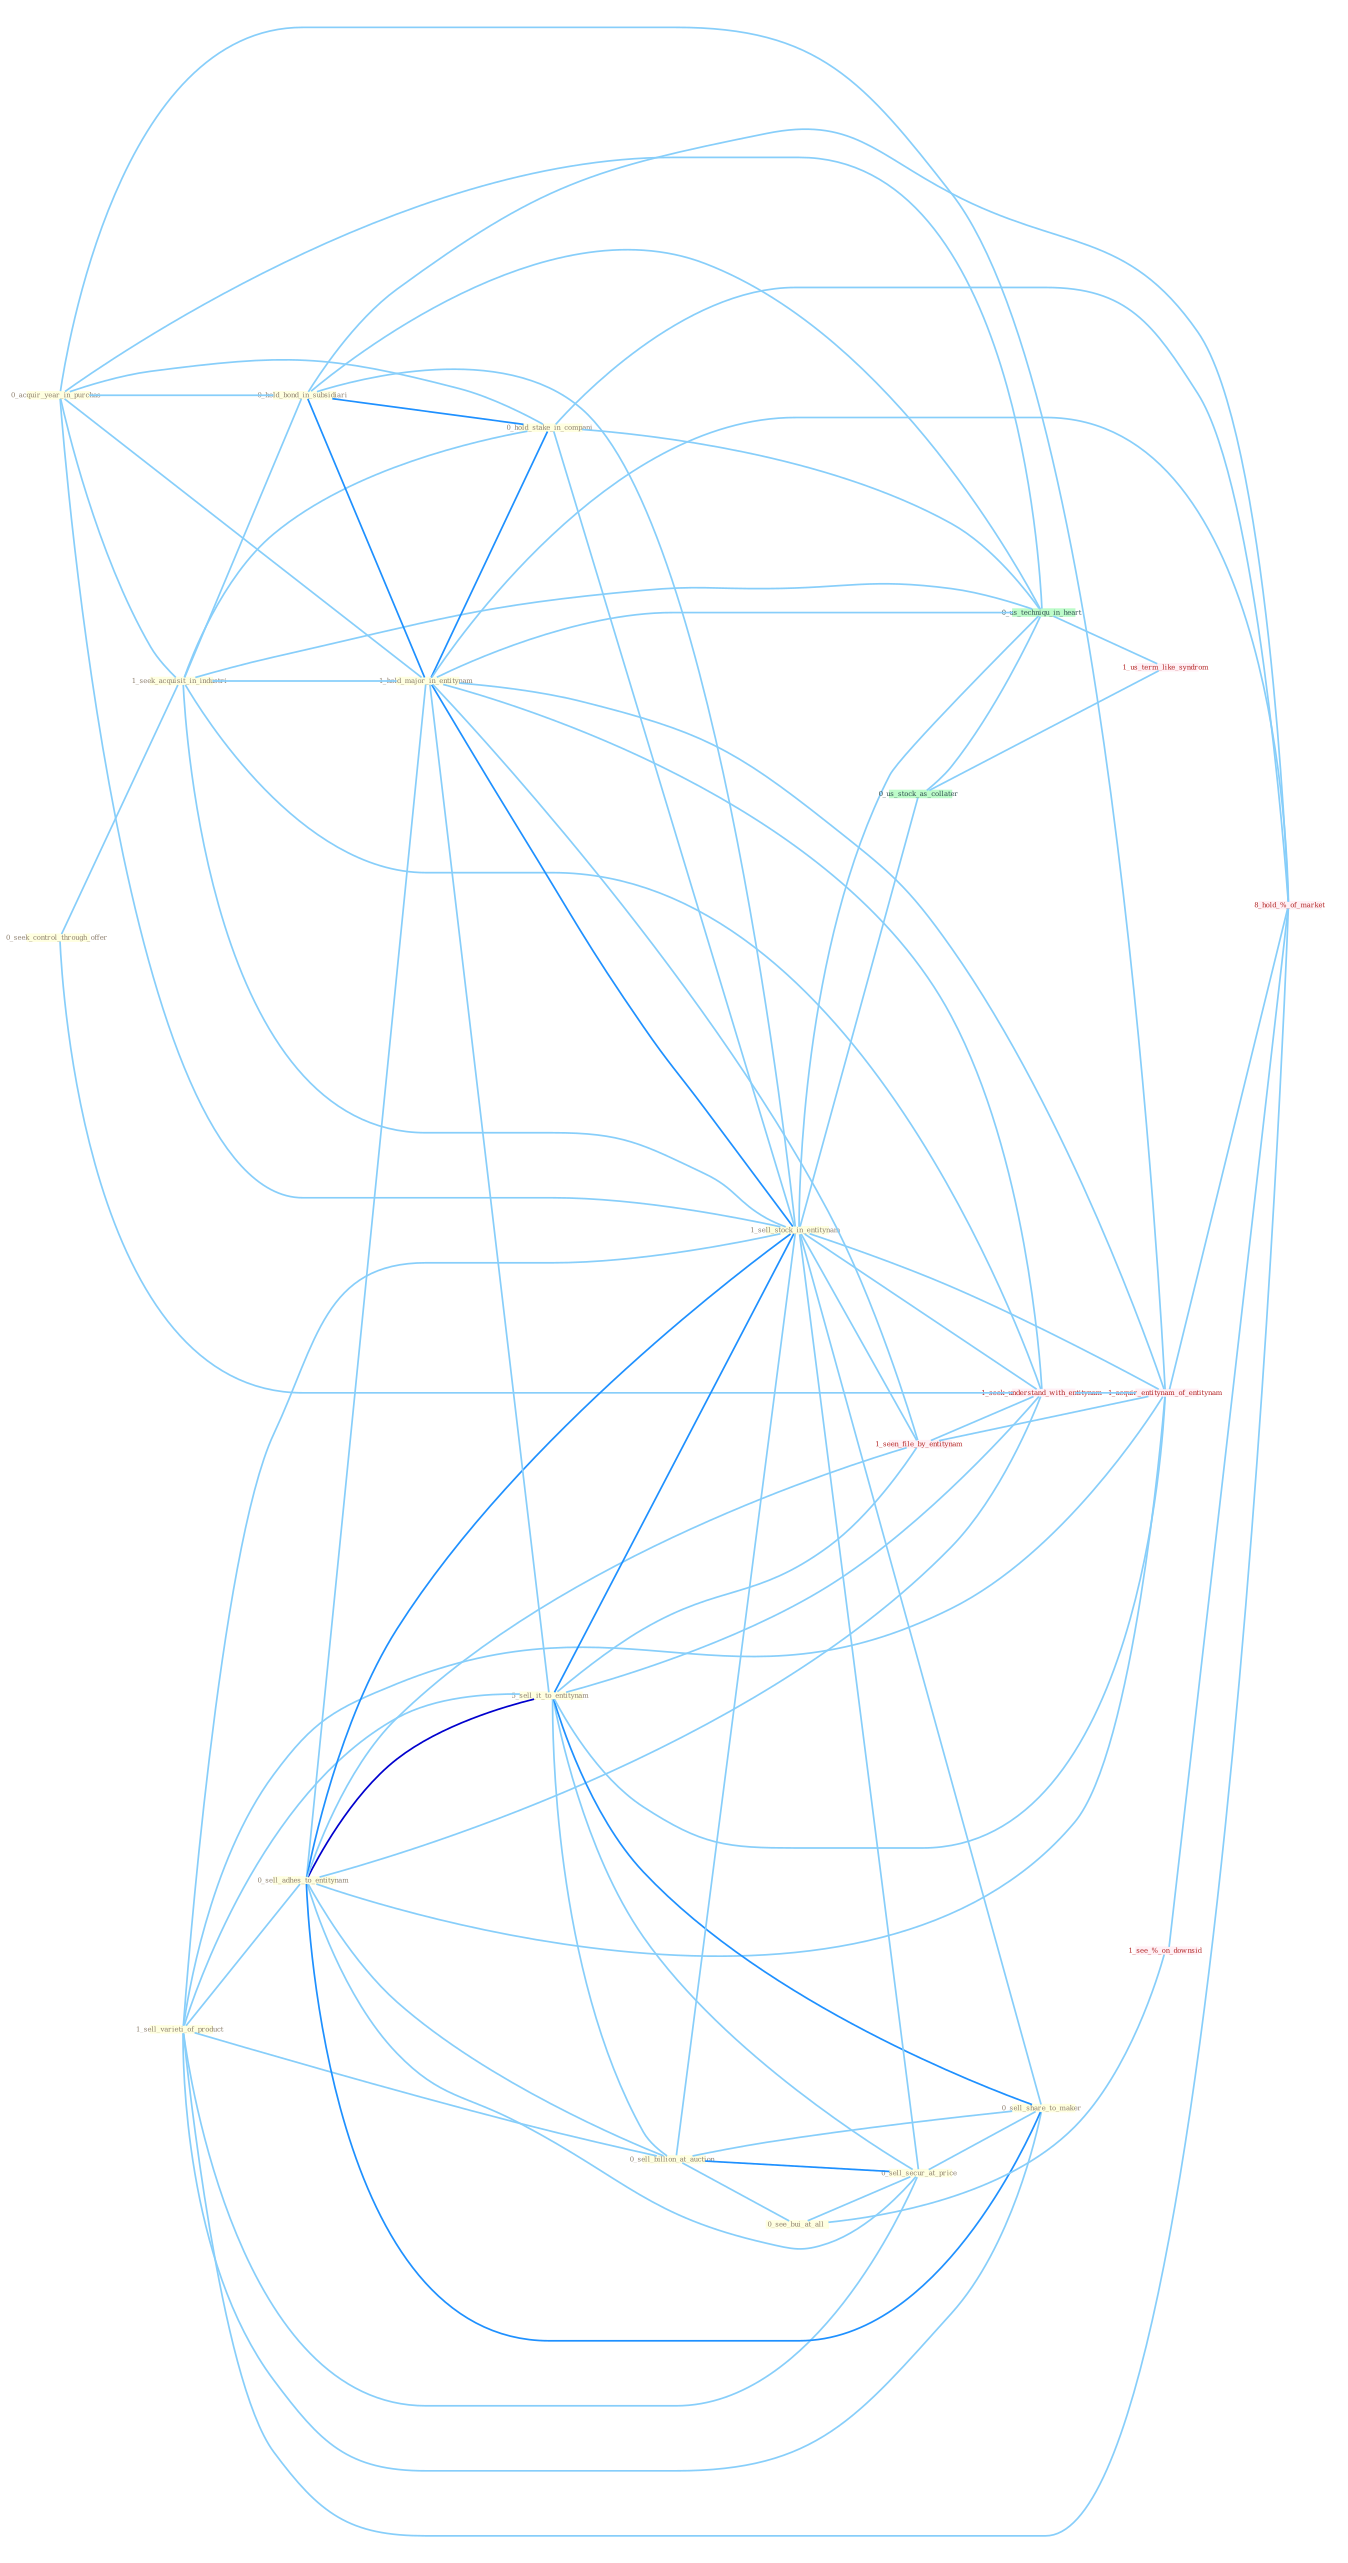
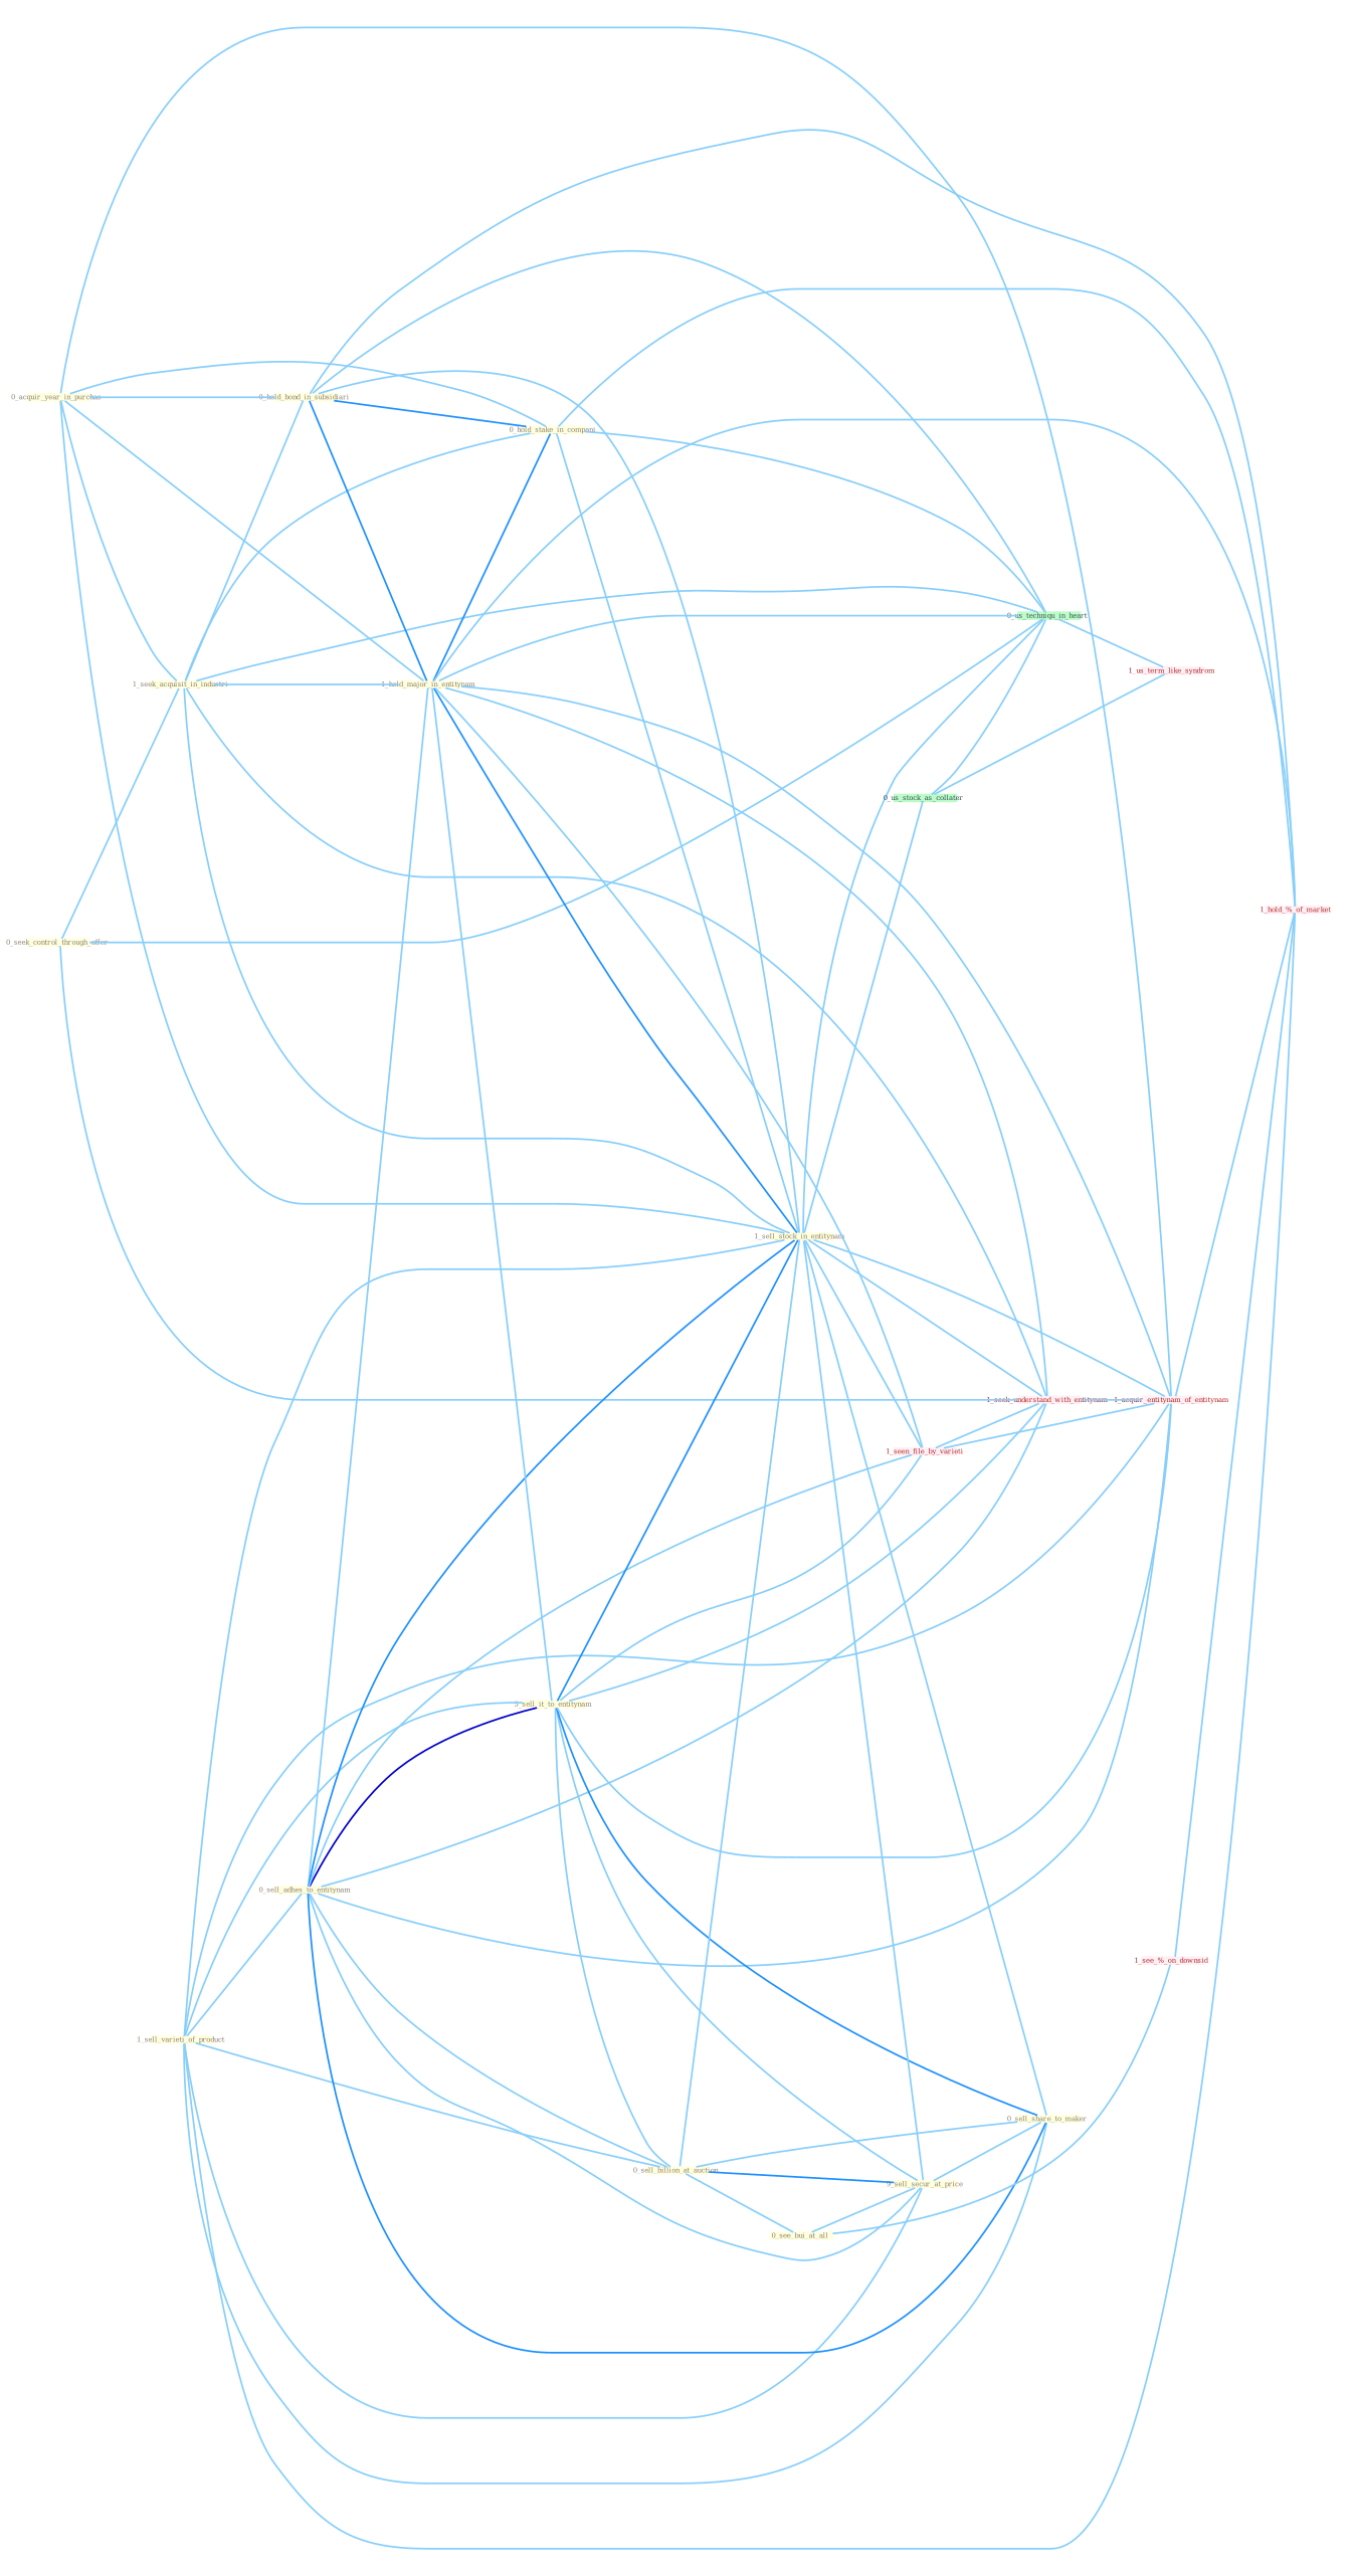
  graph {
    rankdir=LR
    node [color="#ffffe0" fixedsize=true fontcolor="#8b7d6b" fontsize=4 shape=polygon style=filled]
    edge [color="#87cefa" w=1]
    "0_acquir_year_in_purchas " [height=.06 width=.5]
    "0_seek_control_through_offer " [height=.06 width=.5]
    "1_sell_varieti_of_product " [height=.06 width=.5]
    "1_seek_acquisit_in_industri " [height=.06 width=.5]
    "0_sell_adhes_to_entitynam " [height=.06 width=.5]
    "0_hold_bond_in_subsidiari " [height=.06 width=.5]
    "1_hold_major_in_entitynam " [height=.06 width=.5]
    n8 [height=.06 label="5_sell_it_to_entitynam" width=.5]
    "0_sell_billion_at_auction " [height=.06 width=.5]
    "0_hold_stake_in_compani " [height=.06 width=.5]
    "1_sell_stock_in_entitynam " [height=.06 width=.5]
    "0_see_bui_at_all " [height=.06 width=.5]
-   "0_sell_secur_at_price " [height=.06 width=.5]
+   "0_sell_secur_at_price " [height=.06 width=.5 label="9_sell_secur_at_price"]
    "0_sell_share_to_maker " [height=.06 width=.5]
-   "1_seen_file_by_entitynam " [color="#fff0f5" fontcolor="#b22222" height=.06 width=.5]
+   "1_seen_file_by_entitynam " [color="#fff0f5" fontcolor="#b22222" height=.06 width=.5 label="1_seen_file_by_varieti"]
    "1_seek_understand_with_entitynam " [color="#fff0f5" fontcolor="#b22222" height=.06 width=.5]
    "1_acquir_entitynam_of_entitynam " [color="#fff0f5" fontcolor="#b22222" height=.06 width=.5]
    "1_see_%_on_downsid " [color="#fff0f5" fontcolor="#b22222" height=.06 width=.5]
    "1_us_term_like_syndrom " [color="#fff0f5" fontcolor="#b22222" height=.06 width=.5]
-   "1_hold_%_of_market " [color="#fff0f5" fontcolor="#b22222" height=.06 width=.5 label="8_hold_%_of_market"]
+   "1_hold_%_of_market " [color="#fff0f5" fontcolor="#b22222" height=.06 width=.5]
    "0_us_techniqu_in_heart " [color="#BDFCC9" fontcolor="#2f4f4f" height=.06 width=.5]
    "0_us_stock_as_collater " [color="#BDFCC9" fontcolor="#2f4f4f" height=.06 width=.5]
    subgraph sub_1 {
      "0_acquir_year_in_purchas "
      "0_seek_control_through_offer "
      "1_sell_varieti_of_product "
      "1_seek_acquisit_in_industri "
      "0_sell_adhes_to_entitynam "
      "0_hold_bond_in_subsidiari "
      "1_hold_major_in_entitynam "
      n8
      "0_sell_billion_at_auction "
      "0_hold_stake_in_compani "
      "1_sell_stock_in_entitynam "
      "0_see_bui_at_all "
      "0_sell_secur_at_price "
      "0_sell_share_to_maker "
    }
    subgraph sub_2 {
      "1_seen_file_by_entitynam "
      "1_seek_understand_with_entitynam "
      "1_acquir_entitynam_of_entitynam "
      "1_see_%_on_downsid "
      "1_us_term_like_syndrom "
      "1_hold_%_of_market "
    }
    "0_acquir_year_in_purchas " -- "1_seek_acquisit_in_industri "
    "0_acquir_year_in_purchas " -- "0_hold_bond_in_subsidiari "
    "0_acquir_year_in_purchas " -- "1_hold_major_in_entitynam "
    "0_acquir_year_in_purchas " -- "0_hold_stake_in_compani "
    "0_acquir_year_in_purchas " -- "1_sell_stock_in_entitynam "
    "0_acquir_year_in_purchas " -- "1_acquir_entitynam_of_entitynam "
-   "0_acquir_year_in_purchas " -- "0_us_techniqu_in_heart "
+   "0_seek_control_through_offer " -- "0_us_techniqu_in_heart "
    "0_seek_control_through_offer " -- "1_seek_acquisit_in_industri "
    "0_seek_control_through_offer " -- "1_seek_understand_with_entitynam "
    "1_sell_varieti_of_product " -- "0_sell_adhes_to_entitynam "
    "1_sell_varieti_of_product " -- n8
    "1_sell_varieti_of_product " -- "0_sell_billion_at_auction "
    "1_sell_varieti_of_product " -- "1_sell_stock_in_entitynam "
    "1_sell_varieti_of_product " -- "0_sell_secur_at_price "
    "1_sell_varieti_of_product " -- "0_sell_share_to_maker "
    "1_sell_varieti_of_product " -- "1_acquir_entitynam_of_entitynam "
    "1_sell_varieti_of_product " -- "1_hold_%_of_market "
    "1_seek_acquisit_in_industri " -- "0_hold_bond_in_subsidiari "
    "1_seek_acquisit_in_industri " -- "1_hold_major_in_entitynam "
    "1_seek_acquisit_in_industri " -- "0_hold_stake_in_compani "
    "1_seek_acquisit_in_industri " -- "1_sell_stock_in_entitynam "
    "1_seek_acquisit_in_industri " -- "1_seek_understand_with_entitynam "
    "1_seek_acquisit_in_industri " -- "0_us_techniqu_in_heart "
    "0_sell_adhes_to_entitynam " -- "1_hold_major_in_entitynam "
    "0_sell_adhes_to_entitynam " -- n8 [color="#0000cd" w=3]
    "0_sell_adhes_to_entitynam " -- "0_sell_billion_at_auction "
    "0_sell_adhes_to_entitynam " -- "1_sell_stock_in_entitynam " [color="#1e90ff" w=2]
    "0_sell_adhes_to_entitynam " -- "0_sell_secur_at_price "
    "0_sell_adhes_to_entitynam " -- "0_sell_share_to_maker " [color="#1e90ff" w=2]
    "0_sell_adhes_to_entitynam " -- "1_seen_file_by_entitynam "
    "0_sell_adhes_to_entitynam " -- "1_seek_understand_with_entitynam "
    "0_sell_adhes_to_entitynam " -- "1_acquir_entitynam_of_entitynam "
    "0_hold_bond_in_subsidiari " -- "1_hold_major_in_entitynam " [color="#1e90ff" w=2]
    "0_hold_bond_in_subsidiari " -- "0_hold_stake_in_compani " [color="#1e90ff" w=2]
    "0_hold_bond_in_subsidiari " -- "1_sell_stock_in_entitynam "
    "0_hold_bond_in_subsidiari " -- "1_hold_%_of_market "
    "0_hold_bond_in_subsidiari " -- "0_us_techniqu_in_heart "
    "1_hold_major_in_entitynam " -- n8
    "1_hold_major_in_entitynam " -- "0_hold_stake_in_compani " [color="#1e90ff" w=2]
    "1_hold_major_in_entitynam " -- "1_sell_stock_in_entitynam " [color="#1e90ff" w=2]
    "1_hold_major_in_entitynam " -- "1_seen_file_by_entitynam "
    "1_hold_major_in_entitynam " -- "1_seek_understand_with_entitynam "
    "1_hold_major_in_entitynam " -- "1_acquir_entitynam_of_entitynam "
    "1_hold_major_in_entitynam " -- "1_hold_%_of_market "
    "1_hold_major_in_entitynam " -- "0_us_techniqu_in_heart "
    n8 -- "0_sell_billion_at_auction "
    n8 -- "1_sell_stock_in_entitynam " [color="#1e90ff" w=2]
    n8 -- "0_sell_secur_at_price "
    n8 -- "0_sell_share_to_maker " [color="#1e90ff" w=2]
    n8 -- "1_seen_file_by_entitynam "
    n8 -- "1_seek_understand_with_entitynam "
    n8 -- "1_acquir_entitynam_of_entitynam "
    "0_sell_billion_at_auction " -- "1_sell_stock_in_entitynam "
    "0_sell_billion_at_auction " -- "0_see_bui_at_all "
    "0_sell_billion_at_auction " -- "0_sell_secur_at_price " [color="#1e90ff" w=2]
    "0_sell_billion_at_auction " -- "0_sell_share_to_maker "
    "0_hold_stake_in_compani " -- "1_sell_stock_in_entitynam "
    "0_hold_stake_in_compani " -- "1_hold_%_of_market "
    "0_hold_stake_in_compani " -- "0_us_techniqu_in_heart "
    "1_sell_stock_in_entitynam " -- "0_sell_secur_at_price "
    "1_sell_stock_in_entitynam " -- "0_sell_share_to_maker "
    "1_sell_stock_in_entitynam " -- "1_seen_file_by_entitynam "
    "1_sell_stock_in_entitynam " -- "1_seek_understand_with_entitynam "
    "1_sell_stock_in_entitynam " -- "1_acquir_entitynam_of_entitynam "
    "1_sell_stock_in_entitynam " -- "0_us_techniqu_in_heart "
    "1_sell_stock_in_entitynam " -- "0_us_stock_as_collater "
    "0_see_bui_at_all " -- "0_sell_secur_at_price "
    "0_see_bui_at_all " -- "1_see_%_on_downsid "
    "0_sell_secur_at_price " -- "0_sell_share_to_maker "
    "1_seen_file_by_entitynam " -- "1_seek_understand_with_entitynam "
    "1_seen_file_by_entitynam " -- "1_acquir_entitynam_of_entitynam "
    "1_seek_understand_with_entitynam " -- "1_acquir_entitynam_of_entitynam "
    "1_acquir_entitynam_of_entitynam " -- "1_hold_%_of_market "
    "1_see_%_on_downsid " -- "1_hold_%_of_market "
    "0_us_techniqu_in_heart " -- "1_us_term_like_syndrom "
    "0_us_stock_as_collater " -- "1_us_term_like_syndrom "
    "0_us_stock_as_collater " -- "0_us_techniqu_in_heart "
  }
